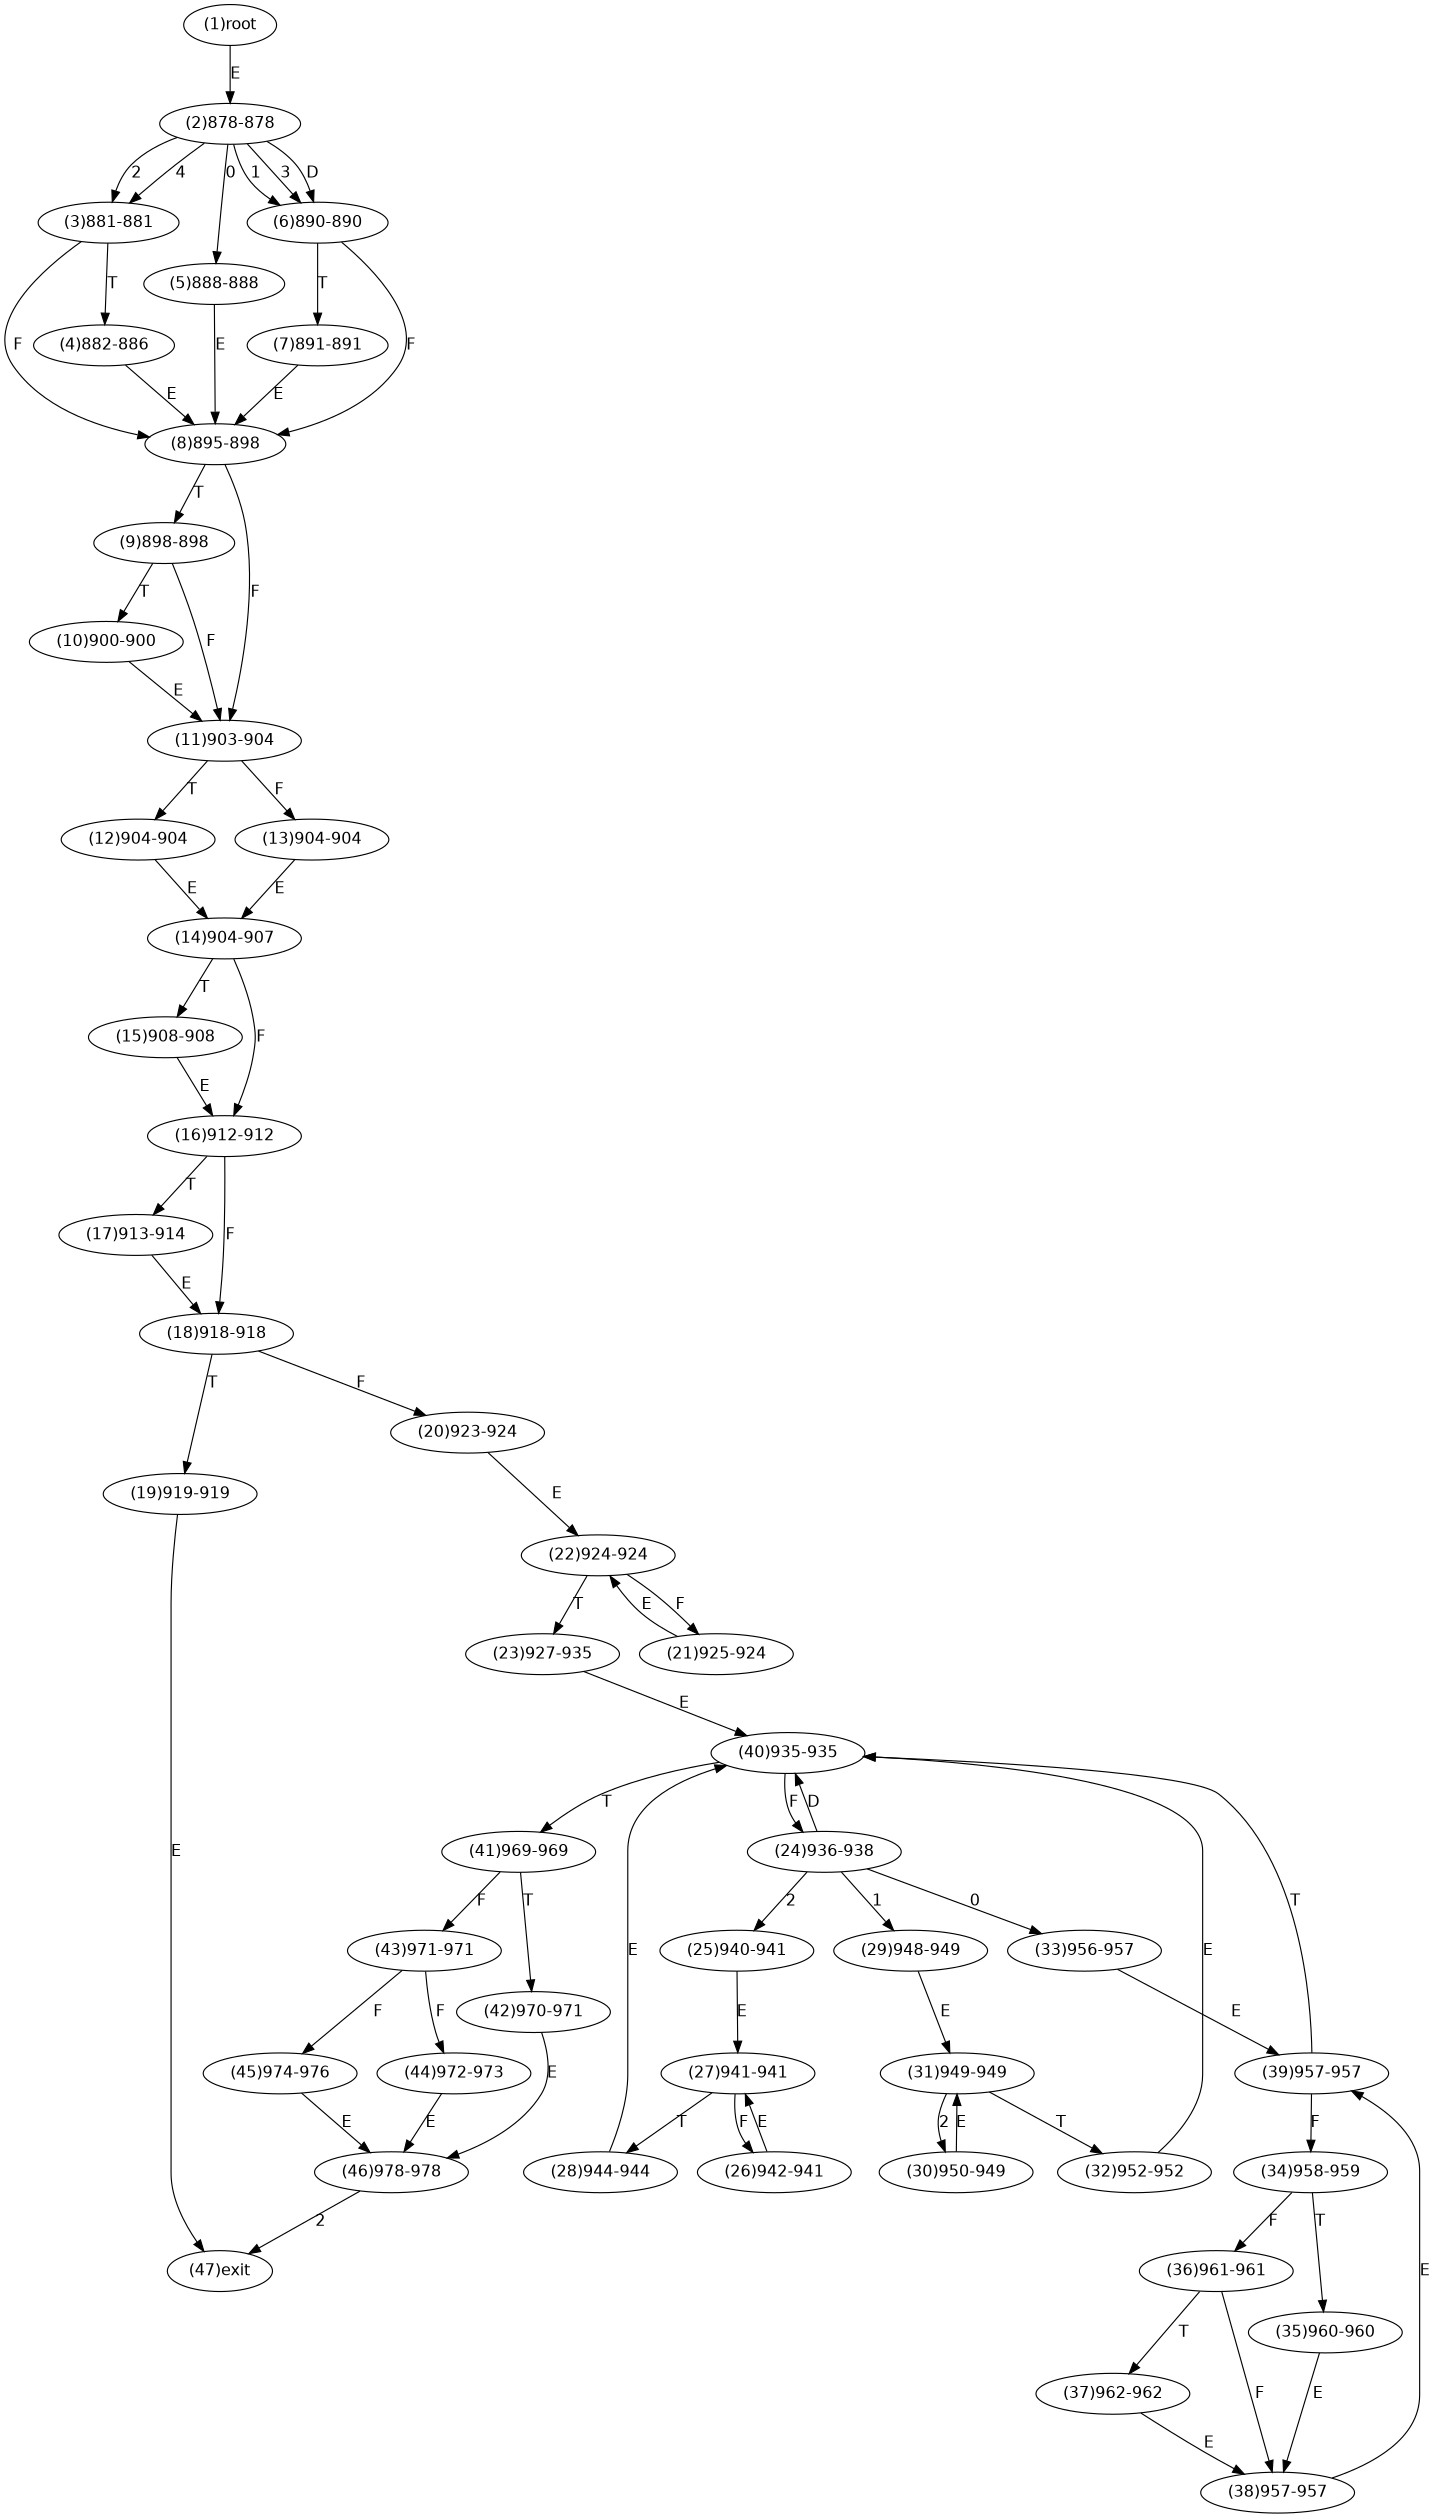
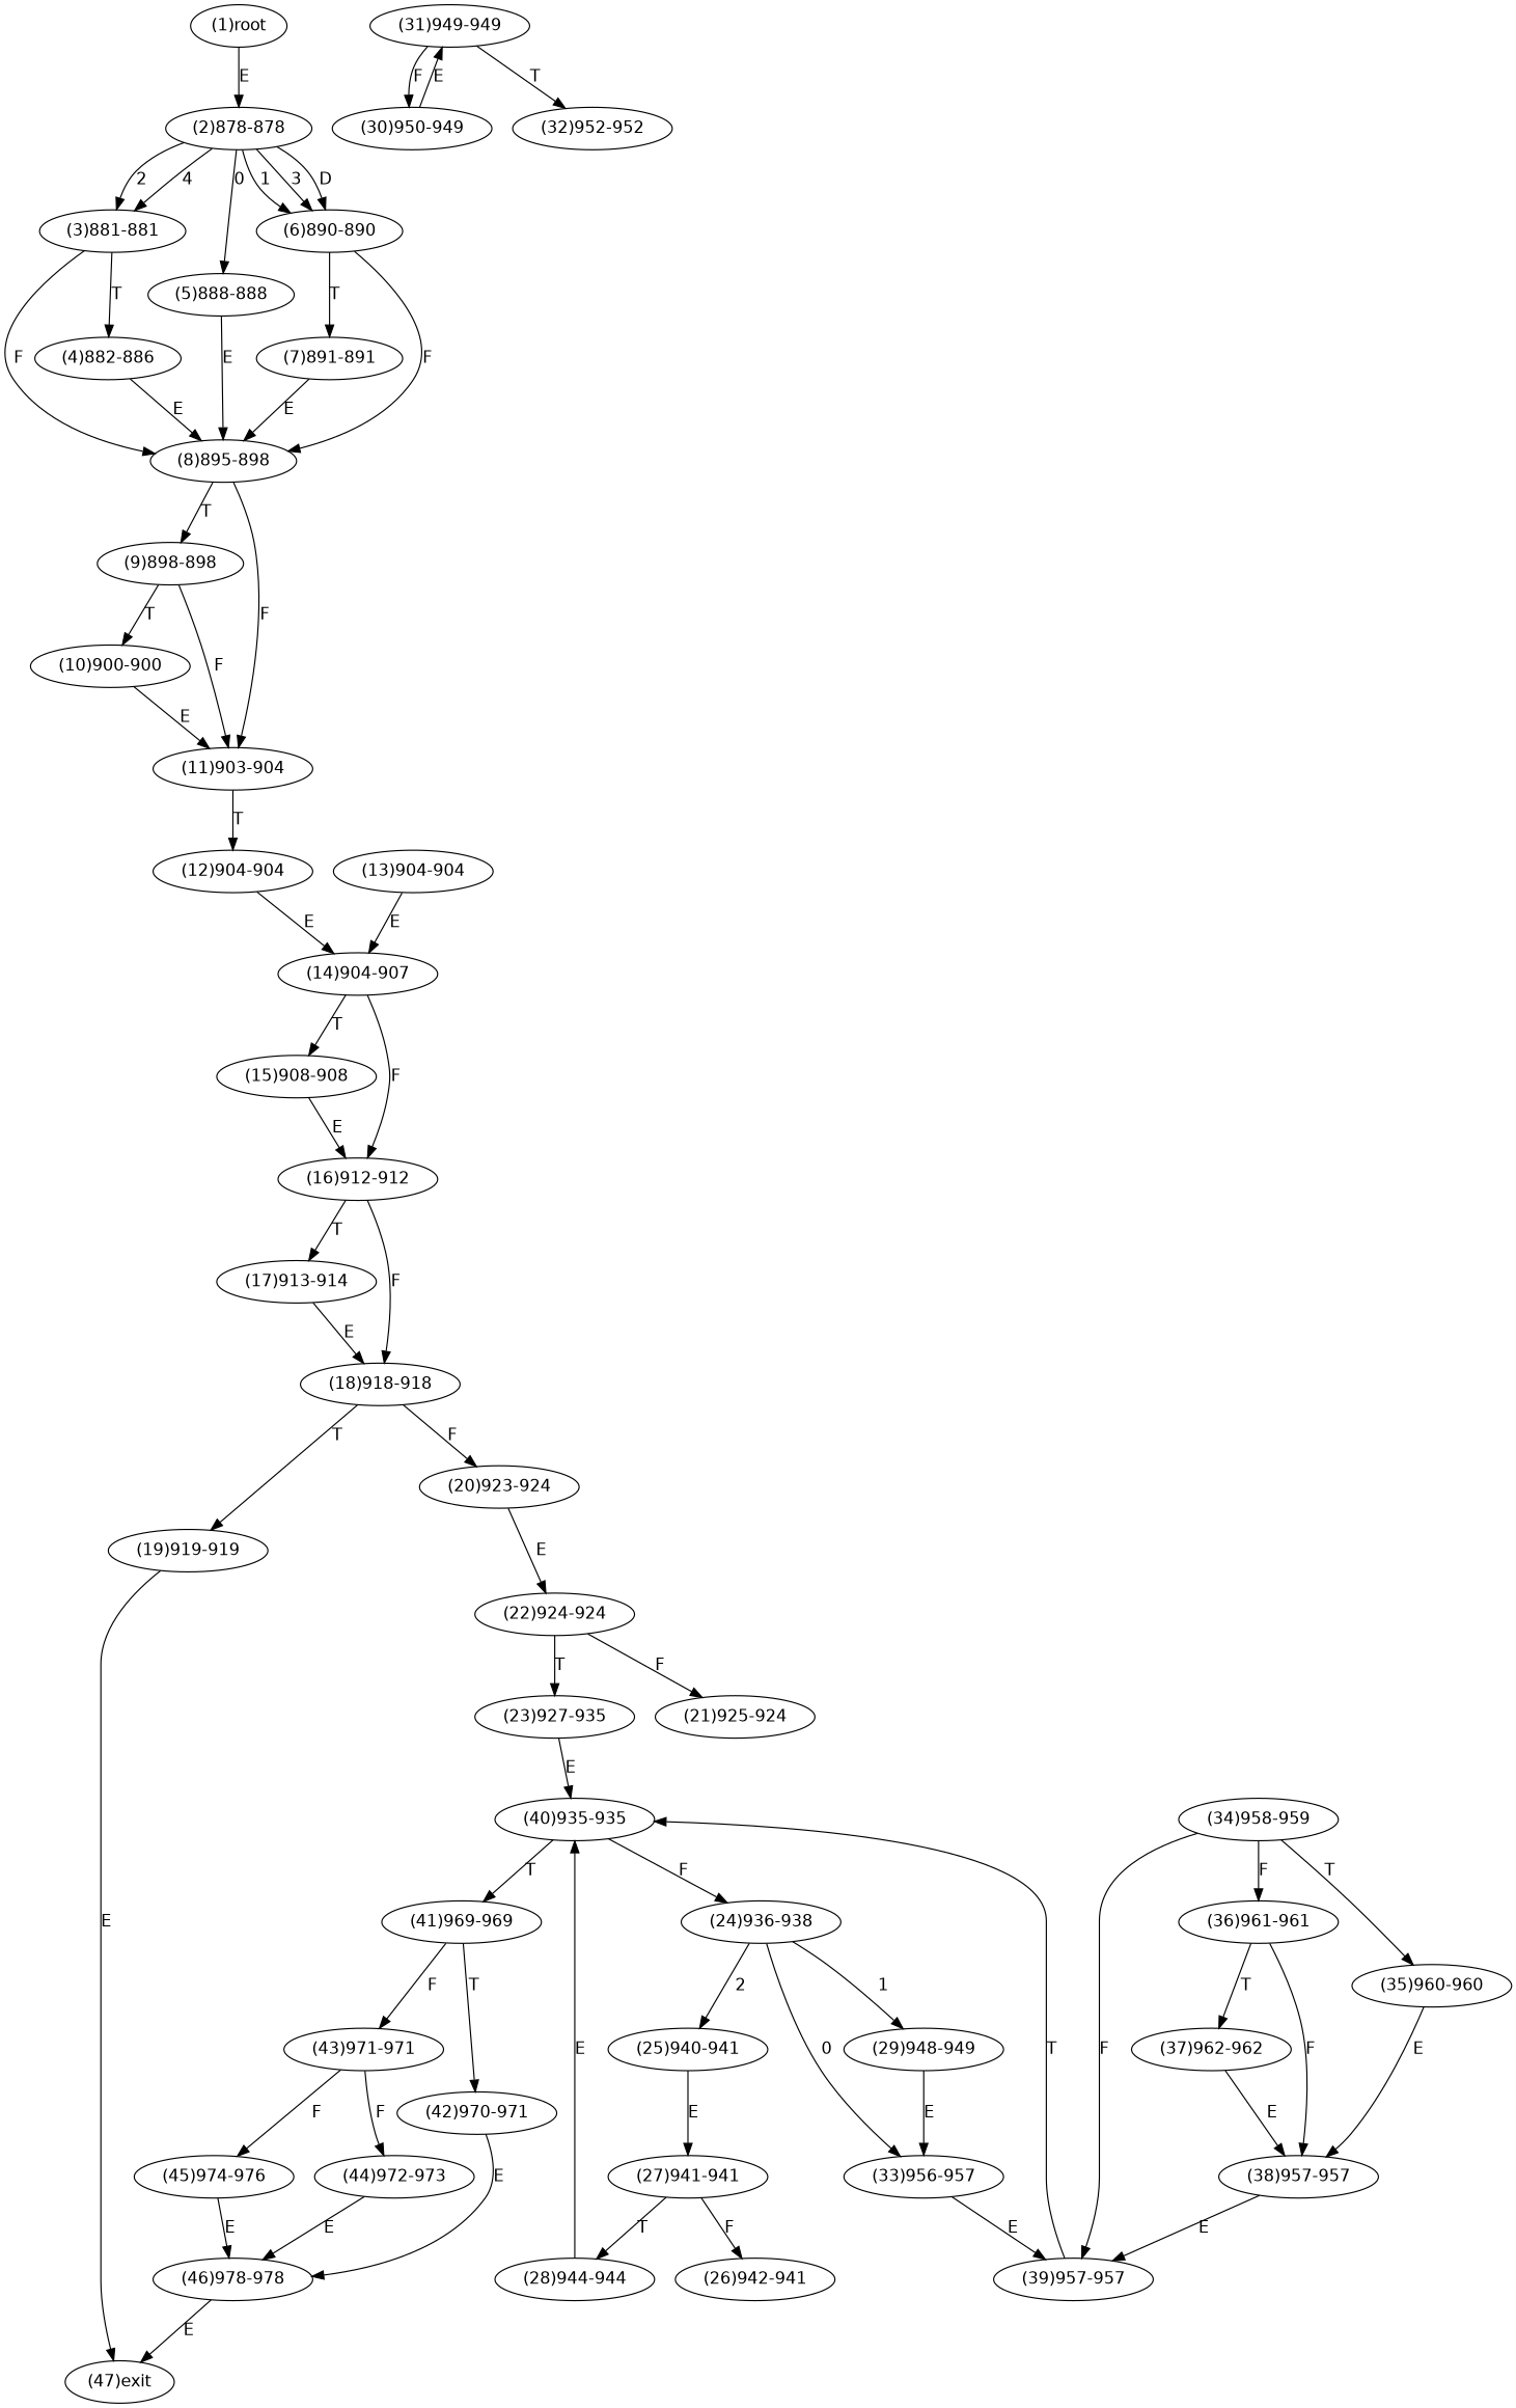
  digraph {
    fontname="DejaVu Sans"
    node [fontname="DejaVu Sans"]
    edge [fontname="DejaVu Sans"]
    n1 [label="(1)root"]
    n2 [label="(2)878-878"]
    n3 [label="(3)881-881"]
    n4 [label="(5)888-888"]
    n5 [label="(6)890-890"]
    n6 [label="(4)882-886"]
    n7 [label="(8)895-898"]
    n8 [label="(7)891-891"]
    n9 [label="(9)898-898"]
    n10 [label="(11)903-904"]
    n11 [label="(10)900-900"]
    n12 [label="(12)904-904"]
    n13 [label="(13)904-904"]
    n14 [label="(14)904-907"]
    n15 [label="(15)908-908"]
    n16 [label="(16)912-912"]
    n17 [label="(17)913-914"]
    n18 [label="(18)918-918"]
    n19 [label="(19)919-919"]
    n20 [label="(20)923-924"]
    n21 [label="(47)exit"]
    n22 [label="(22)924-924"]
    n23 [label="(21)925-924"]
    n24 [label="(23)927-935"]
    n25 [label="(40)935-935"]
    n26 [label="(24)936-938"]
    n27 [label="(41)969-969"]
    n28 [label="(25)940-941"]
    n29 [label="(27)941-941"]
    n30 [label="(26)942-941"]
    n31 [label="(28)944-944"]
    n32 [label="(29)948-949"]
    n33 [label="(33)956-957"]
    n34 [label="(31)949-949"]
    n35 [label="(39)957-957"]
    n36 [label="(30)950-949"]
    n37 [label="(32)952-952"]
    n38 [label="(34)958-959"]
    n39 [label="(35)960-960"]
    n40 [label="(36)961-961"]
    n41 [label="(38)957-957"]
    n42 [label="(37)962-962"]
    n43 [label="(42)970-971"]
    n44 [label="(46)978-978"]
    n45 [label="(43)971-971"]
    n46 [label="(44)972-973"]
    n47 [label="(45)974-976"]
    n1 -> n2 [label=E]
    n2 -> n3 [label=2]
    n2 -> n3 [label=4]
    n2 -> n4 [label=0]
    n2 -> n5 [label=1]
    n2 -> n5 [label=3]
    n2 -> n5 [label=D]
    n3 -> n6 [label=T]
    n3 -> n7 [label=F]
    n4 -> n7 [label=E]
    n5 -> n7 [label=F]
    n5 -> n8 [label=T]
    n6 -> n7 [label=E]
    n7 -> n9 [label=T]
    n7 -> n10 [label=F]
    n8 -> n7 [label=E]
    n9 -> n10 [label=F]
    n9 -> n11 [label=T]
    n10 -> n12 [label=T]
-   n10 -> n13 [label=F]
    n11 -> n10 [label=E]
    n12 -> n14 [label=E]
    n13 -> n14 [label=E]
    n14 -> n15 [label=T]
    n14 -> n16 [label=F]
    n15 -> n16 [label=E]
    n16 -> n17 [label=T]
    n16 -> n18 [label=F]
    n17 -> n18 [label=E]
    n18 -> n19 [label=T]
    n18 -> n20 [label=F]
    n19 -> n21 [label=E]
    n20 -> n22 [label=E]
    n22 -> n23 [label=F]
    n22 -> n24 [label=T]
-   n23 -> n22 [label=E]
    n24 -> n25 [label=E]
    n25 -> n26 [label=F]
    n25 -> n27 [label=T]
-   n26 -> n25 [label=D]
    n26 -> n28 [label=2]
    n26 -> n32 [label=1]
    n26 -> n33 [label=0]
    n27 -> n43 [label=T]
    n27 -> n45 [label=F]
    n28 -> n29 [label=E]
    n29 -> n30 [label=F]
    n29 -> n31 [label=T]
-   n30 -> n29 [label=E]
    n31 -> n25 [label=E]
-   n32 -> n34 [label=E]
+   n32 -> n33 [label=E]
    n33 -> n35 [label=E]
-   n34 -> n36 [label=2]
+   n34 -> n36 [label=F]
    n34 -> n37 [label=T]
    n35 -> n25 [label=T]
-   n35 -> n38 [label=F]
+   n38 -> n35 [label=F]
    n36 -> n34 [label=E]
-   n37 -> n25 [label=E]
    n38 -> n39 [label=T]
    n38 -> n40 [label=F]
    n39 -> n41 [label=E]
    n40 -> n41 [label=F]
    n40 -> n42 [label=T]
    n41 -> n35 [label=E]
    n42 -> n41 [label=E]
    n43 -> n44 [label=E]
-   n44 -> n21 [label=2]
+   n44 -> n21 [label=E]
    n45 -> n46 [label=F]
    n45 -> n47 [label=F]
    n46 -> n44 [label=E]
    n47 -> n44 [label=E]
  }
